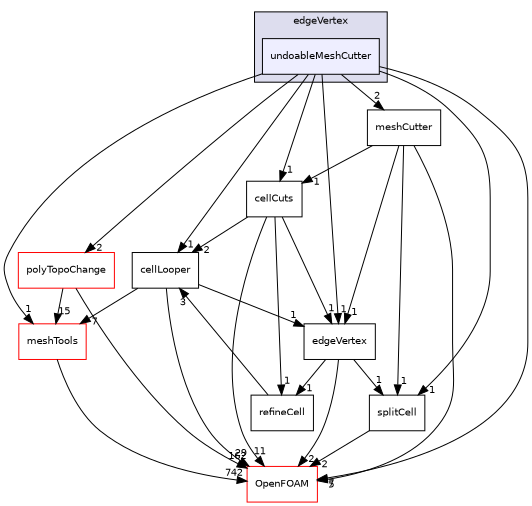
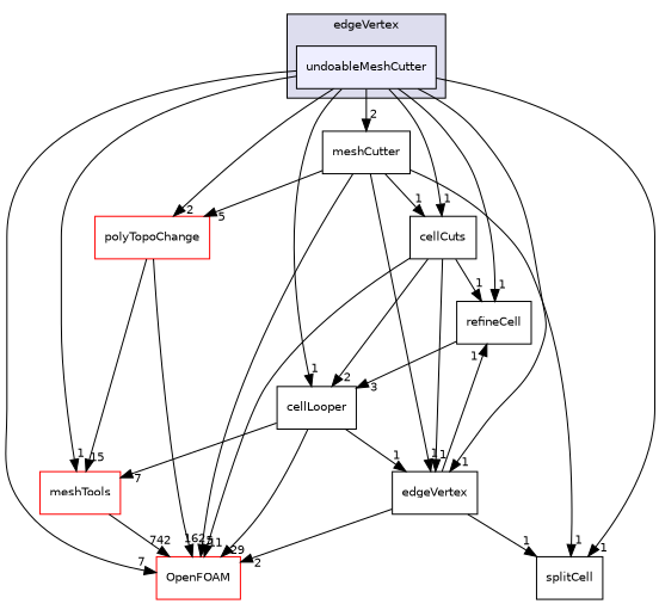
  digraph {
    compound=true
    node [fontname=Helvetica fontsize=10 shape=box]
    edge [headlabel=1 labeldistance=1.5 labelfontname=Helvetica labelfontsize=10]
    n1 [fillcolor="#eeeeff" label=undoableMeshCutter pencolor=black style=filled]
    n2 [label=refineCell]
    n3 [label=splitCell]
    n4 [color=red label=meshTools]
    n5 [color=red label=polyTopoChange]
    n6 [label=cellCuts]
    n7 [label=cellLooper]
    n8 [label=edgeVertex]
    n9 [label=meshCutter]
    n10 [color=red label=OpenFOAM]
    subgraph cluster_1 {
      bgcolor="#ddddee"
      fontname=Helvetica
      fontsize=10
      label=edgeVertex
      pencolor=black
      n1
    }
+   n1 -> n2
    n1 -> n3
    n1 -> n4
    n1 -> n5 [headlabel=2]
    n1 -> n6
    n1 -> n7
    n1 -> n8
    n1 -> n9 [headlabel=2]
    n1 -> n10 [headlabel=7]
    n2 -> n7 [headlabel=3]
-   n3 -> n10 [headlabel=2]
    n4 -> n10 [headlabel=742]
    n5 -> n4 [headlabel=15]
    n5 -> n10 [headlabel=162]
    n6 -> n2
    n6 -> n7 [headlabel=2]
    n6 -> n8
    n6 -> n10 [headlabel=11]
    n7 -> n4 [headlabel=7]
    n7 -> n8
    n7 -> n10 [headlabel=29]
    n8 -> n2
    n8 -> n3
    n8 -> n10 [headlabel=2]
    n9 -> n3
+   n9 -> n5 [headlabel=5]
    n9 -> n6
    n9 -> n8
    n9 -> n10 [headlabel=5]
  }
